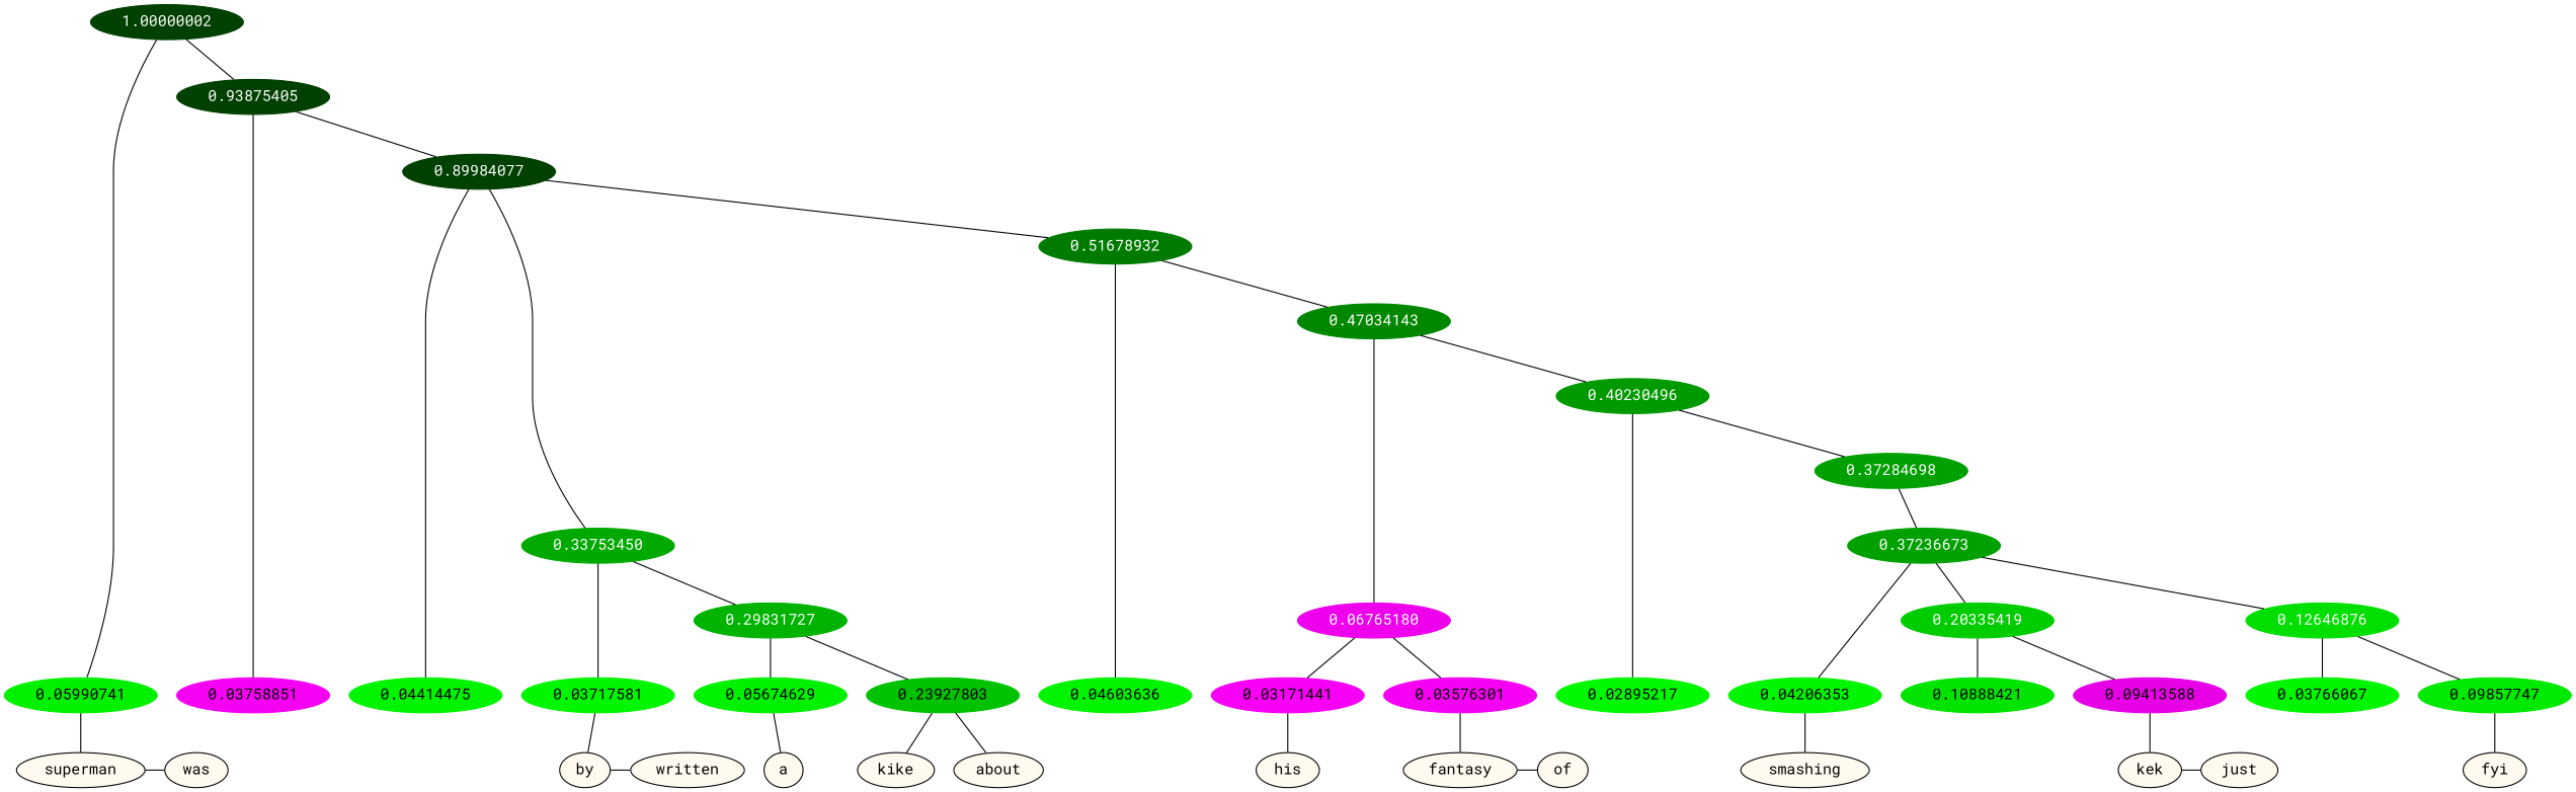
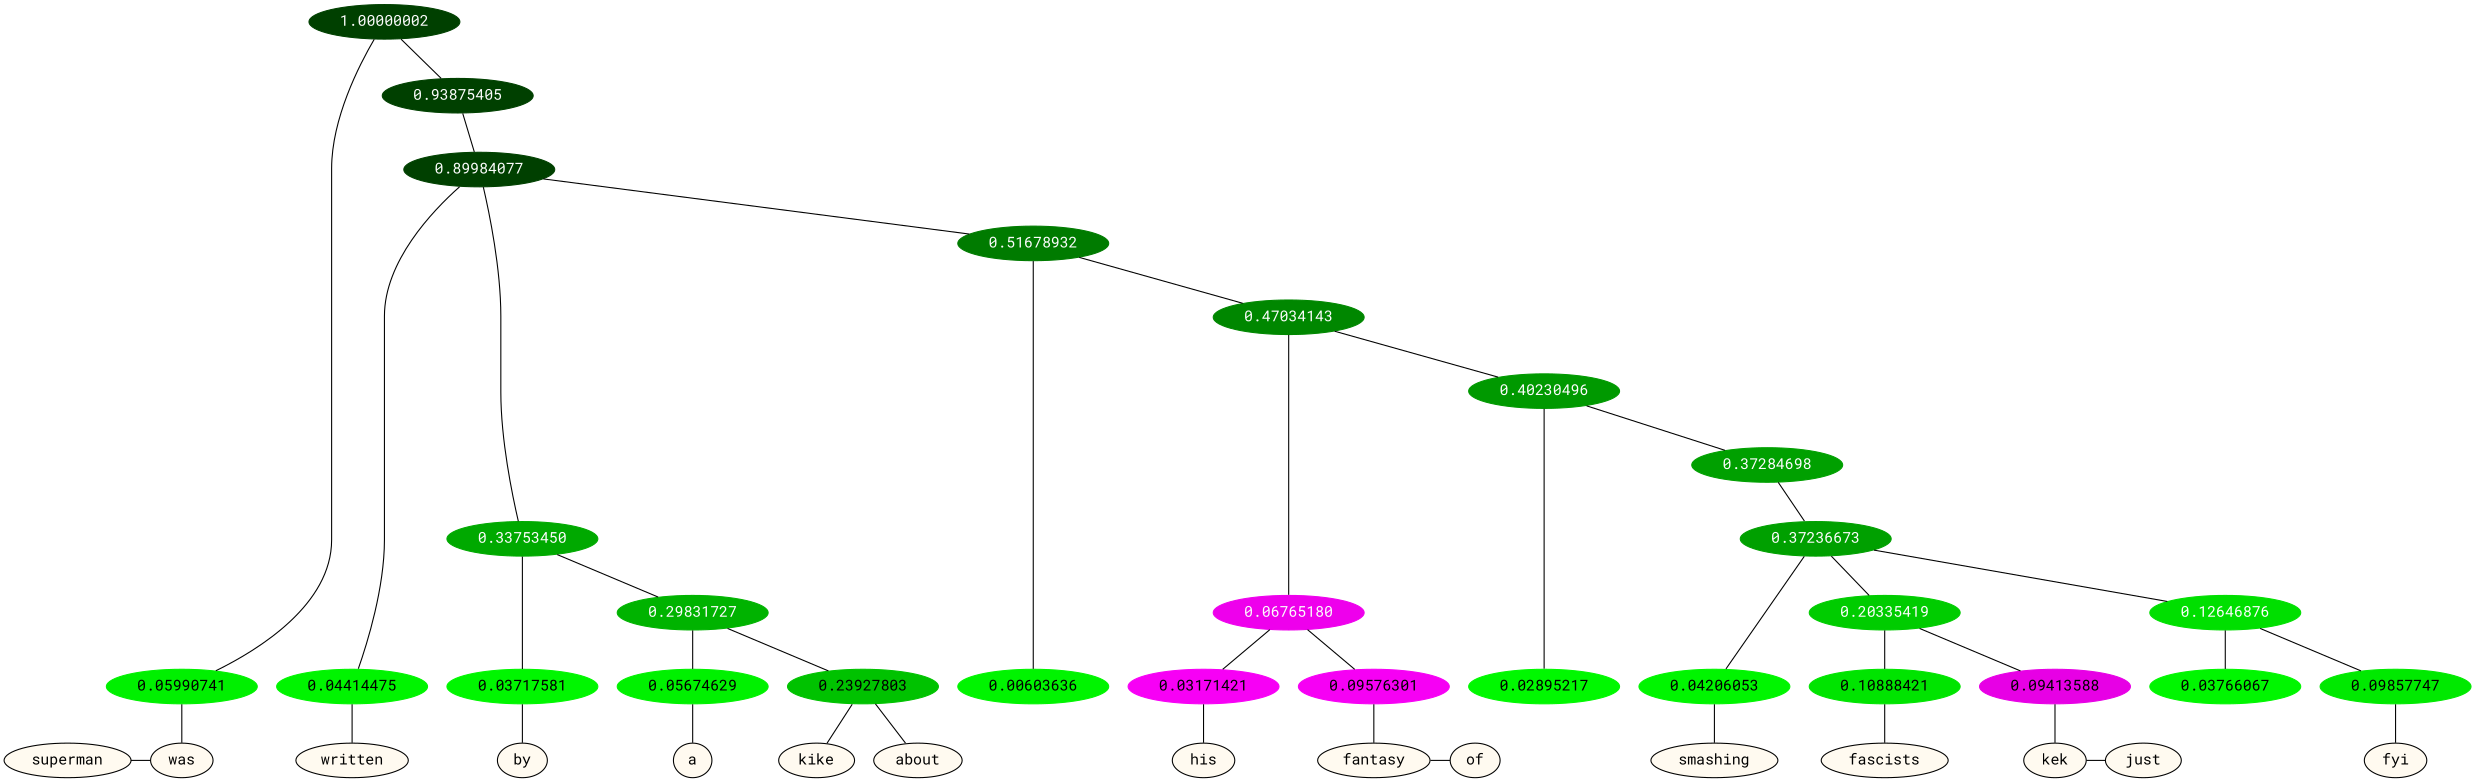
  graph {
    fontname="Roboto Mono"
    node [color=black fontname="Roboto Mono" format=png nodesep=0.001 ordering=out overlap_scaling=0.01 ranksep=0.001 style=filled]
    edge [fontname="Roboto Mono"]
    n1 [fillcolor=floralwhite height=0.15 label=superman style="filled,solid" width=0.15]
    n2 [fillcolor=floralwhite height=0.15 label=was style="filled,solid" width=0.15]
    n3 [fillcolor=floralwhite height=0.15 label=written style="filled,solid" width=0.15]
    n4 [fillcolor=floralwhite height=0.15 label=by style="filled,solid" width=0.15]
    n5 [fillcolor=floralwhite height=0.15 label=a style="filled,solid" width=0.15]
    n6 [fillcolor=floralwhite height=0.15 label=kike style="filled,solid" width=0.15]
    n7 [fillcolor=floralwhite height=0.15 label=about style="filled,solid" width=0.15]
    n8 [fillcolor=floralwhite height=0.15 label=his style="filled,solid" width=0.15]
    n9 [fillcolor=floralwhite height=0.15 label=fantasy style="filled,solid" width=0.15]
    n10 [fillcolor=floralwhite height=0.15 label=of style="filled,solid" width=0.15]
    n11 [fillcolor=floralwhite height=0.15 label=smashing style="filled,solid" width=0.15]
+   n12 [fillcolor=floralwhite height=0.15 label=fascists style="filled,solid" width=0.15]
    n13 [fillcolor=floralwhite height=0.15 label=kek style="filled,solid" width=0.15]
    n14 [fillcolor=floralwhite height=0.15 label=just style="filled,solid" width=0.15]
    n15 [fillcolor=floralwhite height=0.15 label=fyi style="filled,solid" width=0.15]
    n16 [color="0.334 1.000 0.940" fontcolor=black height=0.15 label=0.05990741 width=0.15]
-   n17 [color="0.835 1.000 0.962" fontcolor=black height=0.15 label=0.03758851 width=0.15]
    n18 [color="0.334 1.000 0.956" fontcolor=black height=0.15 label=0.04414475 width=0.15]
    n19 [color="0.334 1.000 0.963" fontcolor=black height=0.15 label=0.03717581 width=0.15]
    n20 [color="0.334 1.000 0.943" fontcolor=black height=0.15 label=0.05674629 width=0.15]
    n21 [color="0.334 1.000 0.761" fontcolor=black height=0.15 label=0.23927803 width=0.15]
-   n22 [color="0.334 1.000 0.954" fontcolor=black height=0.15 label=0.04603636 width=0.15]
-   n23 [color="0.835 1.000 0.968" fontcolor=black height=0.15 label=0.03171441 width=0.15]
-   n24 [color="0.835 1.000 0.964" fontcolor=black height=0.15 label=0.03576301 width=0.15]
+   n22 [color="0.334 1.000 0.954" fontcolor=black height=0.15 label=0.00603636 width=0.15]
+   n23 [color="0.835 1.000 0.968" fontcolor=black height=0.15 label=0.03171421 width=0.15]
+   n24 [color="0.835 1.000 0.964" fontcolor=black height=0.15 label=0.09576301 width=0.15]
    n25 [color="0.334 1.000 0.971" fontcolor=black height=0.15 label=0.02895217 width=0.15]
-   n26 [color="0.334 1.000 0.958" fontcolor=black height=0.15 label=0.04206353 width=0.15]
+   n26 [color="0.334 1.000 0.958" fontcolor=black height=0.15 label=0.04206053 width=0.15]
    n27 [color="0.334 1.000 0.891" fontcolor=black height=0.15 label=0.10888421 width=0.15]
    n28 [color="0.835 1.000 0.906" fontcolor=black height=0.15 label=0.09413588 width=0.15]
    n29 [color="0.334 1.000 0.962" fontcolor=black height=0.15 label=0.03766067 width=0.15]
    n30 [color="0.334 1.000 0.911" fontcolor=black height=0.15 label=0.09857747 width=0.15]
    n31 [color="0.334 1.000 0.250" fontcolor=grey99 height=0.15 label=1.00000002 width=0.15]
    n32 [color="0.334 1.000 0.250" fontcolor=grey99 height=0.15 label=0.93875405 width=0.15]
    n33 [color="0.334 1.000 0.250" fontcolor=grey99 height=0.15 label=0.89984077 width=0.15]
    n34 [color="0.334 1.000 0.662" fontcolor=grey99 height=0.15 label=0.33753450 width=0.15]
    n35 [color="0.334 1.000 0.483" fontcolor=grey99 height=0.15 label=0.51678932 width=0.15]
    n36 [color="0.334 1.000 0.702" fontcolor=grey99 height=0.15 label=0.29831727 width=0.15]
    n37 [color="0.334 1.000 0.530" fontcolor=grey99 height=0.15 label=0.47034143 width=0.15]
    n38 [color="0.835 1.000 0.932" fontcolor=grey99 height=0.15 label=0.06765180 width=0.15]
    n39 [color="0.334 1.000 0.598" fontcolor=grey99 height=0.15 label=0.40230496 width=0.15]
    n40 [color="0.334 1.000 0.627" fontcolor=grey99 height=0.15 label=0.37284698 width=0.15]
    n41 [color="0.334 1.000 0.628" fontcolor=grey99 height=0.15 label=0.37236673 width=0.15]
    n42 [color="0.334 1.000 0.797" fontcolor=grey99 height=0.15 label=0.20335419 width=0.15]
    n43 [color="0.334 1.000 0.874" fontcolor=grey99 height=0.15 label=0.12646876 width=0.15]
    subgraph sub_1 {
      rank=same
      n1
      n2
      n3
      n4
      n5
      n6
      n7
      n8
      n9
      n10
      n11
+     n12
      n13
      n14
      n15
    }
    subgraph sub_2 {
      rank=same
      n16
-     n17
      n18
      n19
      n20
      n21
      n22
      n23
      n24
      n25
      n26
      n27
      n28
      n29
      n30
    }
    n1 -- n2
    n9 -- n10
    n13 -- n14
-   n16 -- n1
-   n4 -- n3
+   n16 -- n2
+   n18 -- n3
    n19 -- n4
    n20 -- n5
    n21 -- n6
    n21 -- n7
    n23 -- n8
    n24 -- n9
    n26 -- n11
+   n27 -- n12
    n28 -- n13
    n30 -- n15
    n31 -- n16
    n31 -- n32
-   n32 -- n17
    n32 -- n33
    n33 -- n18
    n33 -- n34
    n33 -- n35
    n34 -- n19
    n34 -- n36
    n35 -- n22
    n35 -- n37
    n36 -- n20
    n36 -- n21
    n37 -- n38
    n37 -- n39
    n38 -- n23
    n38 -- n24
    n39 -- n25
    n39 -- n40
    n40 -- n41
    n41 -- n26
    n41 -- n42
    n41 -- n43
    n42 -- n27
    n42 -- n28
    n43 -- n29
    n43 -- n30
  }
